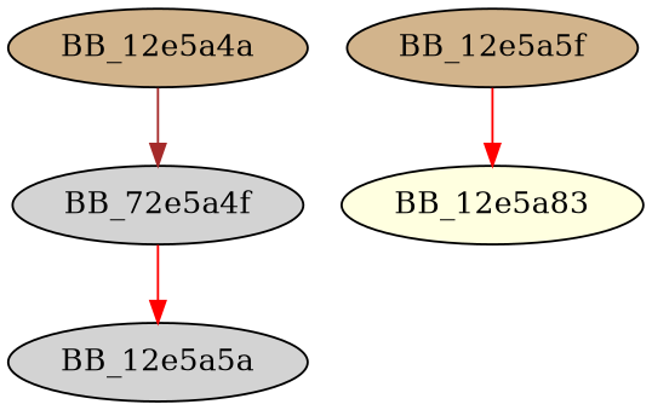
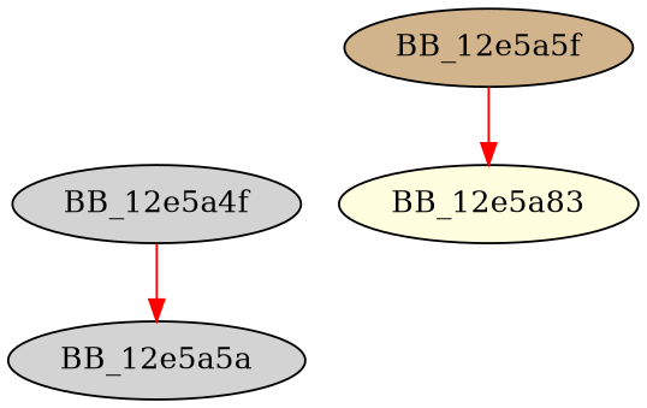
  digraph {
    node [fillcolor=lightgrey style=filled]
    edge [color=red style=solid]
-   BB_12e5a4f [label=BB_72e5a4f]
-   BB_12e5a4a [fillcolor=tan]
+   BB_12e5a4f
    BB_12e5a83 [fillcolor=lightyellow]
    BB_12e5a5f [fillcolor=tan]
    BB_12e5a5a
    BB_12e5a4f -> BB_12e5a5a
-   BB_12e5a4a -> BB_12e5a4f [color=brown]
    BB_12e5a5f -> BB_12e5a83
  }
